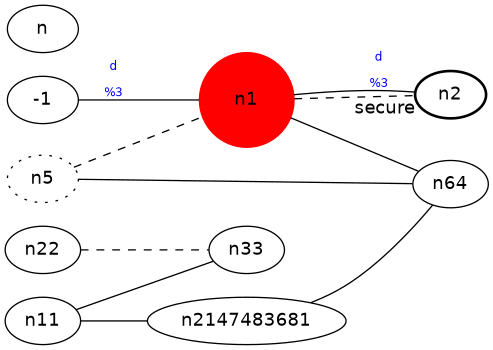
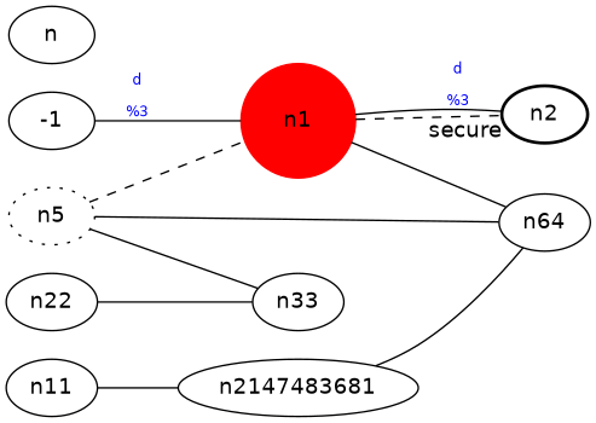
  graph {
    "fontcolor󠀤"=blue
    fontname="DejaVu Sans"
    rankdir=LR
    node [fontname="DejaVu Sans"]
    edge [fontname="DejaVu Sans"]
    n0 [fillcolor="#1002038715" label=n5 style=dotted]
    n1 [color=red height=1 style=filled width=1]
    n44 [label=n64]
    n2 [style=bold xlabel=secure]
    n
    -1
    n11
    n33
    n2147483681
    n22
    n0 -- n1 [style=dashed]
    n0 -- n44
    n1 -- n44
    n1 -- n2 [style=dashed]
    n1 -- n2 [fontcolor=blue fontsize=9 label="d\n\l\G"]
    -1 -- n1 [fontcolor=blue fontsize=9 label="d\n\l\G"]
-   n11 -- n33
+   n0 -- n33
    n11 -- n2147483681
    n2147483681 -- n44
-   n22 -- n33 [style=dashed]
+   n22 -- n33
  }
